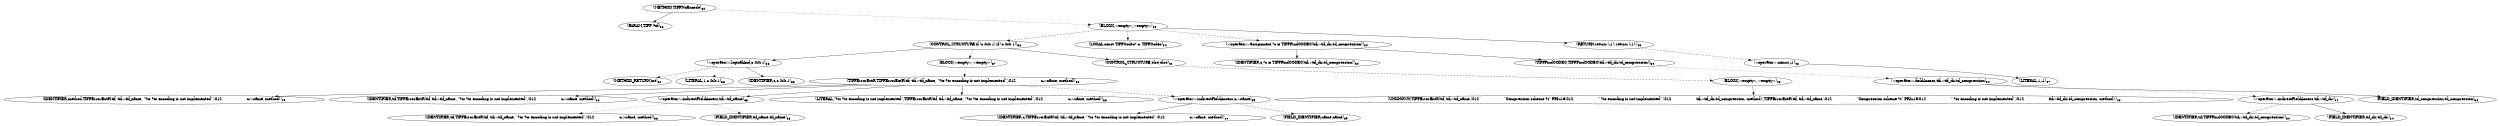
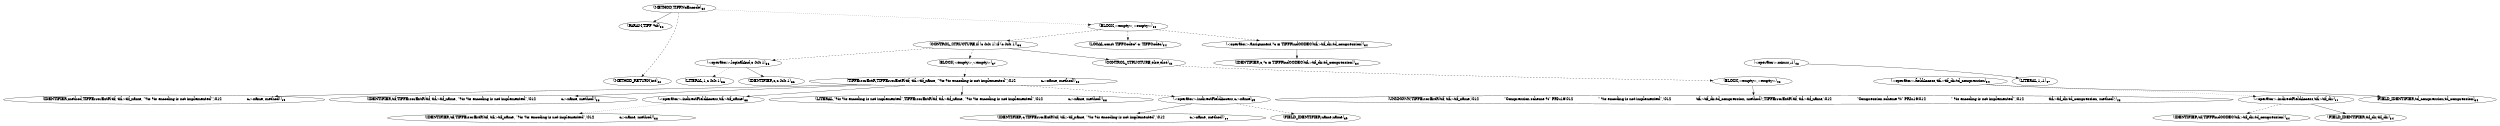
  digraph {
    edge [style=solid]
    n1 [label=<(METHOD,TIFFNoEncode)<SUB>32</SUB>>]
    n2 [label=<(PARAM,TIFF *tif)<SUB>32</SUB>>]
    n3 [label=<(BLOCK,&lt;empty&gt;,&lt;empty&gt;)<SUB>33</SUB>>]
    n4 [label=<(METHOD_RETURN,int)<SUB>22</SUB>>]
    n5 [label=<(LOCAL,const TIFFCodec* c: TIFFCodec)<SUB>34</SUB>>]
    n6 [label=<(&lt;operator&gt;.assignment,*c = TIFFFindCODEC(tif-&gt;tif_dir.td_compression))<SUB>34</SUB>>]
    n7 [label=<(CONTROL_STRUCTURE,if (c &amp;&amp; 1),if (c &amp;&amp; 1))<SUB>36</SUB>>]
-   n8 [label=<(RETURN,return (-1);,return (-1);)<SUB>48</SUB>>]
    n9 [label=<(IDENTIFIER,c,*c = TIFFFindCODEC(tif-&gt;tif_dir.td_compression))<SUB>34</SUB>>]
-   n10 [label=<(TIFFFindCODEC,TIFFFindCODEC(tif-&gt;tif_dir.td_compression))<SUB>34</SUB>>]
    n11 [label=<(&lt;operator&gt;.logicalAnd,c &amp;&amp; 1)<SUB>36</SUB>>]
    n12 [label=<(BLOCK,&lt;empty&gt;,&lt;empty&gt;)<SUB>37</SUB>>]
    n13 [label=<(CONTROL_STRUCTURE,else,else)<SUB>42</SUB>>]
    n14 [label=<(&lt;operator&gt;.minus,-1)<SUB>48</SUB>>]
    n15 [label=<(&lt;operator&gt;.fieldAccess,tif-&gt;tif_dir.td_compression)<SUB>34</SUB>>]
    n16 [label=<(&lt;operator&gt;.indirectFieldAccess,tif-&gt;tif_dir)<SUB>34</SUB>>]
    n17 [label=<(FIELD_IDENTIFIER,td_compression,td_compression)<SUB>34</SUB>>]
    n18 [label=<(IDENTIFIER,tif,TIFFFindCODEC(tif-&gt;tif_dir.td_compression))<SUB>34</SUB>>]
    n19 [label=<(FIELD_IDENTIFIER,tif_dir,tif_dir)<SUB>34</SUB>>]
    n20 [label=<(IDENTIFIER,c,c &amp;&amp; 1)<SUB>36</SUB>>]
    n21 [label=<(LITERAL,1,c &amp;&amp; 1)<SUB>36</SUB>>]
    n22 [label=<(TIFFErrorExtR,TIFFErrorExtR(tif, tif-&gt;tif_name, &quot;%s %s encoding is not implemented&quot;,\012                      c-&gt;name, method))<SUB>38</SUB>>]
    n23 [label=<(BLOCK,&lt;empty&gt;,&lt;empty&gt;)<SUB>42</SUB>>]
    n24 [label=<(IDENTIFIER,tif,TIFFErrorExtR(tif, tif-&gt;tif_name, &quot;%s %s encoding is not implemented&quot;,\012                      c-&gt;name, method))<SUB>38</SUB>>]
    n25 [label=<(&lt;operator&gt;.indirectFieldAccess,tif-&gt;tif_name)<SUB>38</SUB>>]
    n26 [label=<(LITERAL,&quot;%s %s encoding is not implemented&quot;,TIFFErrorExtR(tif, tif-&gt;tif_name, &quot;%s %s encoding is not implemented&quot;,\012                      c-&gt;name, method))<SUB>38</SUB>>]
    n27 [label=<(&lt;operator&gt;.indirectFieldAccess,c-&gt;name)<SUB>39</SUB>>]
    n28 [label=<(IDENTIFIER,method,TIFFErrorExtR(tif, tif-&gt;tif_name, &quot;%s %s encoding is not implemented&quot;,\012                      c-&gt;name, method))<SUB>39</SUB>>]
    n29 [label=<(IDENTIFIER,tif,TIFFErrorExtR(tif, tif-&gt;tif_name, &quot;%s %s encoding is not implemented&quot;,\012                      c-&gt;name, method))<SUB>38</SUB>>]
-   n30 [label=<(FIELD_IDENTIFIER,tif_name,tif_name)<SUB>38</SUB>>]
    n31 [label=<(IDENTIFIER,c,TIFFErrorExtR(tif, tif-&gt;tif_name, &quot;%s %s encoding is not implemented&quot;,\012                      c-&gt;name, method))<SUB>39</SUB>>]
    n32 [label=<(FIELD_IDENTIFIER,name,name)<SUB>39</SUB>>]
    n33 [label=<(UNKNOWN,TIFFErrorExtR(tif, tif-&gt;tif_name,\012                      &quot;Compression scheme %&quot; PRIu16\012                      &quot; %s encoding is not implemented&quot;,\012                      tif-&gt;tif_dir.td_compression, method);,TIFFErrorExtR(tif, tif-&gt;tif_name,\012                      &quot;Compression scheme %&quot; PRIu16\012                      &quot; %s encoding is not implemented&quot;,\012                      tif-&gt;tif_dir.td_compression, method);)<SUB>43</SUB>>]
    n34 [label=<(LITERAL,1,-1)<SUB>47</SUB>>]
    n1 -> n2
    n1 -> n3 [style=dotted]
-   n11 -> n4 [style=dashed]
+   n1 -> n4 [style=dashed]
    n3 -> n5 [style=dashed]
    n3 -> n6 [style=dashed]
    n3 -> n7 [style=dashed]
-   n3 -> n8
    n6 -> n9
-   n6 -> n10
-   n7 -> n11
+   n7 -> n11 [style=dashed]
    n7 -> n12 [style=dashed]
    n7 -> n13
-   n8 -> n14 [style=dashed]
-   n10 -> n15 [style=dotted]
    n11 -> n20
    n11 -> n21 [style=dotted]
    n12 -> n22 [style=dotted]
    n13 -> n23 [style=dashed]
    n14 -> n34
    n15 -> n16 [style=dotted]
    n15 -> n17
    n16 -> n18 [style=dashed]
    n16 -> n19
    n22 -> n24
    n22 -> n25
    n22 -> n26
    n22 -> n27 [style=dashed]
    n22 -> n28
    n23 -> n33
    n25 -> n29 [style=dotted]
-   n25 -> n30 [style=dotted]
    n27 -> n31
    n27 -> n32 [style=dashed]
  }
